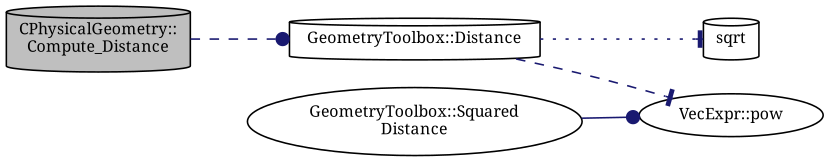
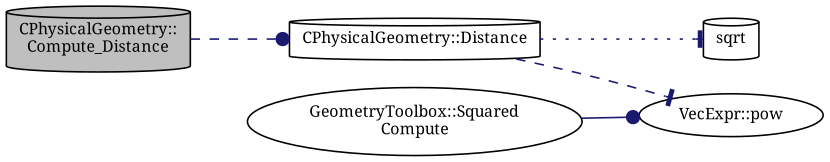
  digraph {
    fontname="Noto Serif"
    rankdir=LR
    node [color=black fillcolor=white fontname="Noto Serif" fontsize=10 shape=cylinder style=filled]
    edge [arrowhead=dot color=midnightblue fontname="Noto Serif" fontsize=10 labelfontname=Helvetica labelfontsize=10 style=dashed]
    n1 [fillcolor=grey75 fontcolor=black height=0.2 label="CPhysicalGeometry::\lCompute_Distance" width=0.4]
-   n2 [height=0.2 label="GeometryToolbox::Distance" width=0.4]
+   n2 [height=0.2 label="CPhysicalGeometry::Distance" width=0.4]
    n3 [height=0.2 label=sqrt width=0.4]
    n4 [height=0.2 label="VecExpr::pow" shape=ellipse width=0.4]
-   n5 [height=0.2 label="GeometryToolbox::Squared\lDistance" shape=ellipse width=0.4]
+   n5 [height=0.2 label="GeometryToolbox::Squared\lCompute" shape=ellipse width=0.4]
    n1 -> n2
    n2 -> n3 [arrowhead=tee style=dotted]
    n2 -> n4 [arrowhead=tee]
    n5 -> n4 [style=solid]
  }
